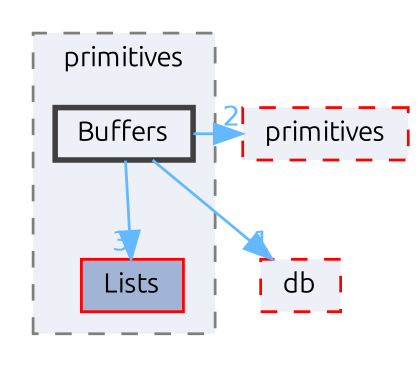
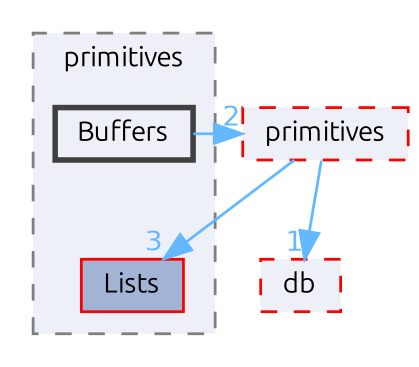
  digraph {
    compound=true
    fontname=Ubuntu
    node [color=red fillcolor="#edf0f7" fontname=Ubuntu fontsize=10 shape=box style="filled,dashed"]
    edge [color=steelblue1 fontcolor=steelblue1 fontname=Ubuntu fontsize=10 labeldistance=1.5 labelfontname=Helvetica labelfontsize=10]
    n1 [fillcolor="#a2b4d6" height=0.2 label=Lists style=filled width=0.4]
    n2 [color=grey25 height=0.2 label=Buffers style="filled,bold" width=0.4]
    n3 [height=0.2 label=primitives width=0.4]
    n4 [height=0.2 label=db width=0.4]
    subgraph cluster_1 {
      bgcolor="#edf0f7"
      fontsize=10
      label=primitives
      pencolor=grey50
      style="filled,dashed"
      n1
      n2
    }
-   n2 -> n1 [headlabel=3]
+   n3 -> n1 [headlabel=3]
    n2 -> n3 [headlabel=2]
-   n2 -> n4 [headlabel=1]
+   n3 -> n4 [headlabel=1]
  }
